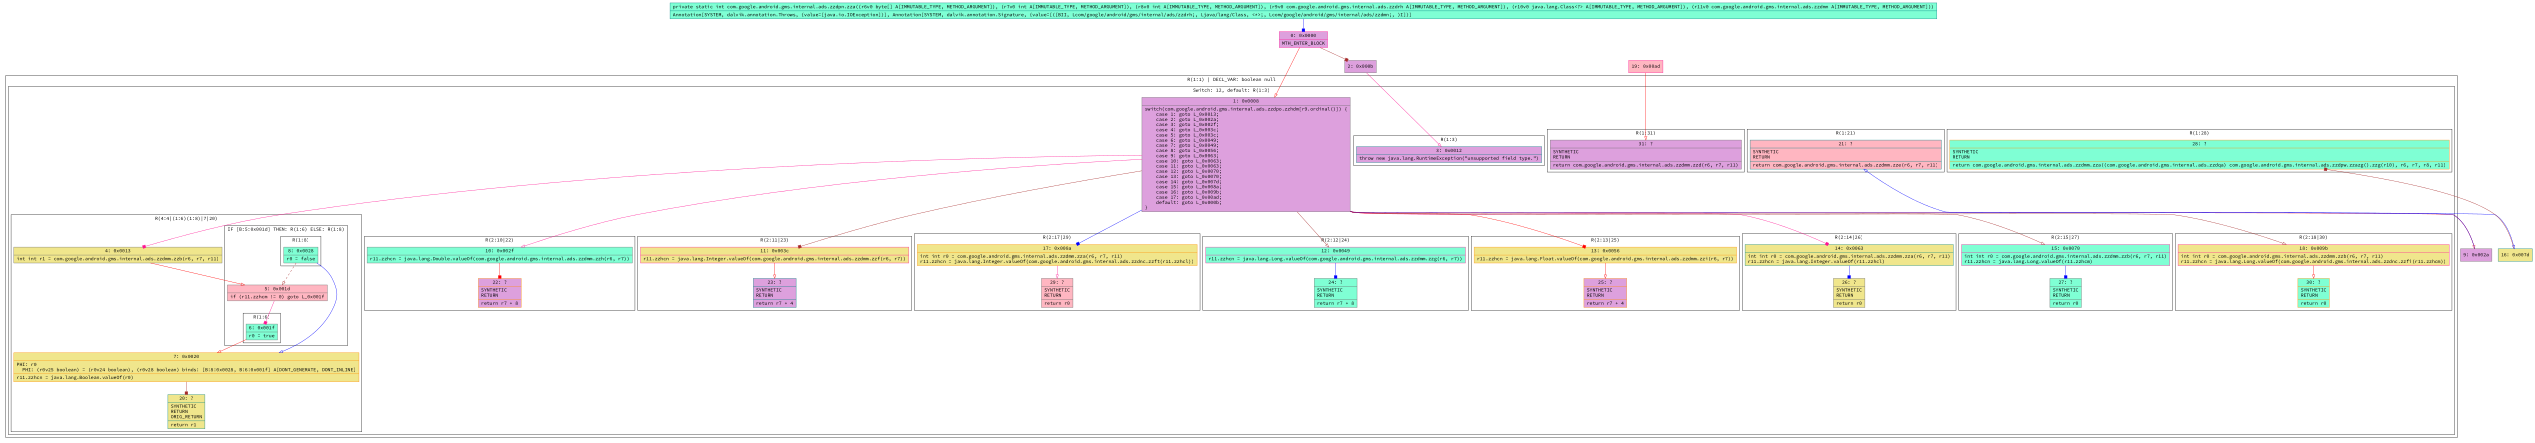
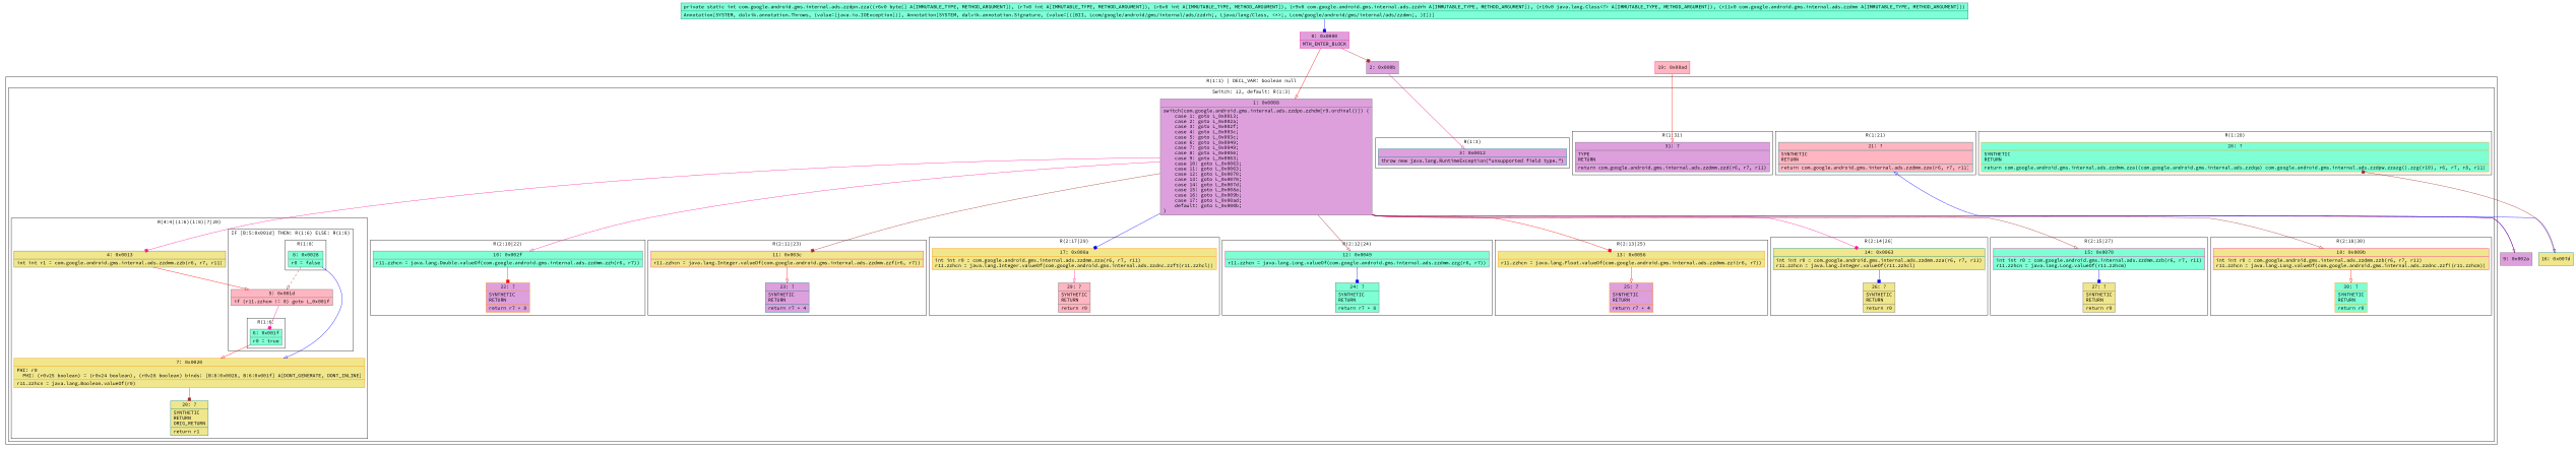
  digraph {
    fontname="Source Code Pro"
    node [color=gray40 fillcolor=aquamarine fontname="Source Code Pro" shape=record style=filled]
    edge [arrowhead=onormal color=red fontname="Source Code Pro"]
    n1 [label="{6\:\ 0x001f|r0 = true\l}"]
    n2 [label="{8\:\ 0x0028|r0 = false\l}"]
    n3 [fillcolor=lightpink label="{5\:\ 0x001d|if (r11.zzhcm != 0) goto L_0x001f\l}"]
    n4 [fillcolor=khaki label="{4\:\ 0x0013|int int r1 = com.google.android.gms.internal.ads.zzdmm.zzb(r6, r7, r11)\l}"]
    n5 [color=darkorange fillcolor=khaki label="{7\:\ 0x0020|PHI: r0 \l  PHI: (r0v25 boolean) = (r0v24 boolean), (r0v28 boolean) binds: [B:8:0x0028, B:6:0x001f] A[DONT_GENERATE, DONT_INLINE]\l|r11.zzhcn = java.lang.Boolean.valueOf(r0)\l}"]
    n6 [color=teal fillcolor=khaki label="{20\:\ ?|SYNTHETIC\lRETURN\lORIG_RETURN\l|return r1\l}"]
    n7 [color=teal fillcolor=lightpink label="{21\:\ ?|SYNTHETIC\lRETURN\l|return com.google.android.gms.internal.ads.zzdmm.zze(r6, r7, r11)\l}"]
    n8 [label="{10\:\ 0x002f|r11.zzhcn = java.lang.Double.valueOf(com.google.android.gms.internal.ads.zzdmm.zzh(r6, r7))\l}"]
    n9 [color=darkorange fillcolor=plum label="{22\:\ ?|SYNTHETIC\lRETURN\l|return r7 + 8\l}"]
    n10 [color=deeppink fillcolor=khaki label="{11\:\ 0x003c|r11.zzhcn = java.lang.Integer.valueOf(com.google.android.gms.internal.ads.zzdmm.zzf(r6, r7))\l}"]
    n11 [color=teal fillcolor=plum label="{23\:\ ?|SYNTHETIC\lRETURN\l|return r7 + 4\l}"]
    n12 [color=darkorange fillcolor=khaki label="{17\:\ 0x008a|int int r0 = com.google.android.gms.internal.ads.zzdmm.zza(r6, r7, r11)\lr11.zzhcn = java.lang.Integer.valueOf(com.google.android.gms.internal.ads.zzdnc.zzft(r11.zzhcl))\l}"]
    n13 [fillcolor=lightpink label="{29\:\ ?|SYNTHETIC\lRETURN\l|return r0\l}"]
    n14 [color=deeppink label="{12\:\ 0x0049|r11.zzhcn = java.lang.Long.valueOf(com.google.android.gms.internal.ads.zzdmm.zzg(r6, r7))\l}"]
    n15 [label="{24\:\ ?|SYNTHETIC\lRETURN\l|return r7 + 8\l}"]
    n16 [color=darkorange fillcolor=khaki label="{13\:\ 0x0056|r11.zzhcn = java.lang.Float.valueOf(com.google.android.gms.internal.ads.zzdmm.zzi(r6, r7))\l}"]
    n17 [color=darkorange fillcolor=plum label="{25\:\ ?|SYNTHETIC\lRETURN\l|return r7 + 4\l}"]
    n18 [color=teal fillcolor=khaki label="{14\:\ 0x0063|int int r0 = com.google.android.gms.internal.ads.zzdmm.zza(r6, r7, r11)\lr11.zzhcn = java.lang.Integer.valueOf(r11.zzhcl)\l}"]
    n19 [fillcolor=khaki label="{26\:\ ?|SYNTHETIC\lRETURN\l|return r0\l}"]
    n20 [color=deeppink label="{15\:\ 0x0070|int int r0 = com.google.android.gms.internal.ads.zzdmm.zzb(r6, r7, r11)\lr11.zzhcn = java.lang.Long.valueOf(r11.zzhcm)\l}"]
-   n21 [label="{27\:\ ?|SYNTHETIC\lRETURN\l|return r0\l}"]
+   n21 [fillcolor=khaki label="{27\:\ ?|SYNTHETIC\lRETURN\l|return r0\l}"]
    n22 [color=darkorange label="{28\:\ ?|SYNTHETIC\lRETURN\l|return com.google.android.gms.internal.ads.zzdmm.zza((com.google.android.gms.internal.ads.zzdqa) com.google.android.gms.internal.ads.zzdpw.zzazg().zzg(r10), r6, r7, r8, r11)\l}"]
    n23 [color=deeppink fillcolor=khaki label="{18\:\ 0x009b|int int r0 = com.google.android.gms.internal.ads.zzdmm.zzb(r6, r7, r11)\lr11.zzhcn = java.lang.Long.valueOf(com.google.android.gms.internal.ads.zzdnc.zzfi(r11.zzhcm))\l}"]
    n24 [color=darkorange label="{30\:\ ?|SYNTHETIC\lRETURN\l|return r0\l}"]
-   n25 [fillcolor=plum label="{31\:\ ?|SYNTHETIC\lRETURN\l|return com.google.android.gms.internal.ads.zzdmm.zzd(r6, r7, r11)\l}"]
+   n25 [fillcolor=plum label="{31\:\ ?|TYPE\lRETURN\l|return com.google.android.gms.internal.ads.zzdmm.zzd(r6, r7, r11)\l}"]
    n26 [color=teal fillcolor=plum label="{3\:\ 0x0012|throw new java.lang.RuntimeException(\"unsupported field type.\")\l}"]
    n27 [fillcolor=plum label="{1\:\ 0x0008|switch(com.google.android.gms.internal.ads.zzdpo.zzhdm[r9.ordinal()]) \{\l    case 1: goto L_0x0013;\l    case 2: goto L_0x002a;\l    case 3: goto L_0x002f;\l    case 4: goto L_0x003c;\l    case 5: goto L_0x003c;\l    case 6: goto L_0x0049;\l    case 7: goto L_0x0049;\l    case 8: goto L_0x0056;\l    case 9: goto L_0x0063;\l    case 10: goto L_0x0063;\l    case 11: goto L_0x0063;\l    case 12: goto L_0x0070;\l    case 13: goto L_0x0070;\l    case 14: goto L_0x007d;\l    case 15: goto L_0x008a;\l    case 16: goto L_0x009b;\l    case 17: goto L_0x00ad;\l    default: goto L_0x000b;\l\}\l}"]
    n28 [fillcolor=plum label="{9\:\ 0x002a}"]
    n29 [color=teal fillcolor=khaki label="{16\:\ 0x007d}"]
    n30 [fillcolor=plum label="{2\:\ 0x000b}"]
    n31 [color=deeppink fillcolor=lightpink label="{19\:\ 0x00ad}"]
    n32 [color=deeppink fillcolor=plum label="{0\:\ 0x0000|MTH_ENTER_BLOCK\l}"]
    n33 [color=teal label="{private static int com.google.android.gms.internal.ads.zzdpn.zza((r6v0 byte[] A[IMMUTABLE_TYPE, METHOD_ARGUMENT]), (r7v0 int A[IMMUTABLE_TYPE, METHOD_ARGUMENT]), (r8v0 int A[IMMUTABLE_TYPE, METHOD_ARGUMENT]), (r9v0 com.google.android.gms.internal.ads.zzdrh A[IMMUTABLE_TYPE, METHOD_ARGUMENT]), (r10v0 java.lang.Class\<?\> A[IMMUTABLE_TYPE, METHOD_ARGUMENT]), (r11v0 com.google.android.gms.internal.ads.zzdmn A[IMMUTABLE_TYPE, METHOD_ARGUMENT]))  | Annotation[SYSTEM, dalvik.annotation.Throws, \{value=[java.io.IOException]\}], Annotation[SYSTEM, dalvik.annotation.Signature, \{value=[([BII, Lcom\/google\/android\/gms\/internal\/ads\/zzdrh;, Ljava\/lang\/Class, \<*\>;, Lcom\/google\/android\/gms\/internal\/ads\/zzdmn;, )I]\}]\l}"]
    subgraph cluster_1 {
      label="R(1:1) | DECL_VAR: boolean null\l"
      subgraph cluster_2 {
        label="Switch: 12, default: R(1:3)"
        n27
        subgraph cluster_3 {
          label="R(4:4|(1:6)(1:8)|7|20)"
          n4
          n5
          n6
          subgraph cluster_4 {
            label="IF [B:5:0x001d] THEN: R(1:6) ELSE: R(1:8)"
            n3
            subgraph cluster_5 {
              label="R(1:6)"
              n1
            }
            subgraph cluster_6 {
              label="R(1:8)"
              n2
            }
          }
        }
        subgraph cluster_7 {
          label="R(1:21)"
          n7
        }
        subgraph cluster_8 {
          label="R(2:10|22)"
          n8
          n9
        }
        subgraph cluster_9 {
          label="R(2:11|23)"
          n10
          n11
        }
        subgraph cluster_10 {
          label="R(2:17|29)"
          n12
          n13
        }
        subgraph cluster_11 {
          label="R(2:12|24)"
          n14
          n15
        }
        subgraph cluster_12 {
          label="R(2:13|25)"
          n16
          n17
        }
        subgraph cluster_13 {
          label="R(2:14|26)"
          n18
          n19
        }
        subgraph cluster_14 {
          label="R(2:15|27)"
          n20
          n21
        }
        subgraph cluster_15 {
          label="R(1:28)"
          n22
        }
        subgraph cluster_16 {
          label="R(2:18|30)"
          n23
          n24
        }
        subgraph cluster_17 {
          label="R(1:31)"
          n25
        }
        subgraph cluster_18 {
          label="R(1:3)"
          n26
        }
      }
    }
    n1 -> n5
    n2 -> n3 [color=brown style=dashed]
    n2 -> n5 [color=blue]
    n3 -> n1 [arrowhead=box color=deeppink]
    n4 -> n3
    n5 -> n6 [arrowhead=box color=brown]
    n8 -> n9 [arrowhead=box]
    n10 -> n11
    n12 -> n13 [color=deeppink]
    n14 -> n15 [arrowhead=box color=blue]
    n16 -> n17
    n18 -> n19 [arrowhead=box color=blue]
    n20 -> n21 [arrowhead=box color=blue]
    n23 -> n24
    n27 -> n4 [arrowhead=box color=deeppink]
    n27 -> n8 [color=deeppink]
    n27 -> n10 [arrowhead=box color=brown]
    n27 -> n12 [arrowhead=box color=blue]
    n27 -> n14 [color=brown]
    n27 -> n16 [arrowhead=box]
    n27 -> n18 [arrowhead=box color=deeppink]
    n27 -> n20 [color=brown]
    n27 -> n23 [color=brown]
    n27 -> n28
    n27 -> n29 [color=blue]
    n28 -> n7 [color=blue]
    n29 -> n22 [arrowhead=box color=brown]
    n30 -> n26 [color=deeppink]
    n31 -> n25
    n32 -> n27
    n32 -> n30 [arrowhead=box color=brown]
    n33 -> n32 [arrowhead=box color=blue]
  }
